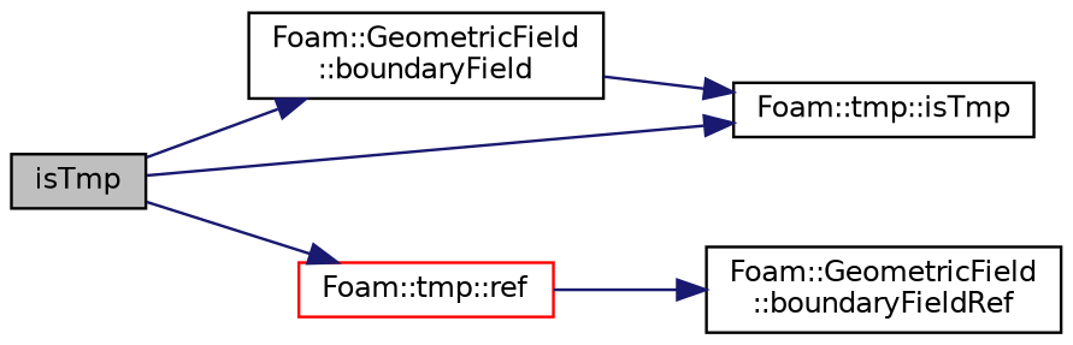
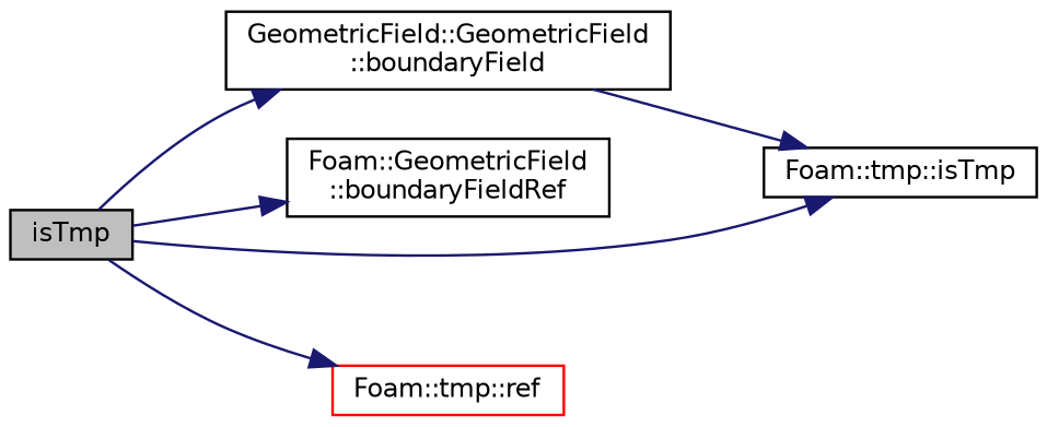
  digraph {
    rankdir=LR
    node [color=black fontname=Helvetica fontsize=10 shape=record]
    edge [color=midnightblue fontname=Helvetica fontsize=10 labelfontname=Helvetica labelfontsize=10 style=solid]
    n1 [fillcolor=grey75 fontcolor=black height=0.2 label=isTmp style=filled width=0.4]
-   n2 [height=0.2 label="Foam::GeometricField\l::boundaryField" width=0.4]
+   n2 [height=0.2 label="GeometricField::GeometricField\l::boundaryField" width=0.4]
    n3 [height=0.2 label="Foam::GeometricField\l::boundaryFieldRef" width=0.4]
    n4 [height=0.2 label="Foam::tmp::isTmp" width=0.4]
    n5 [color=red height=0.2 label="Foam::tmp::ref" width=0.4]
    n1 -> n2
-   n5 -> n3
+   n1 -> n3
    n1 -> n4
    n1 -> n5
    n2 -> n4
  }
